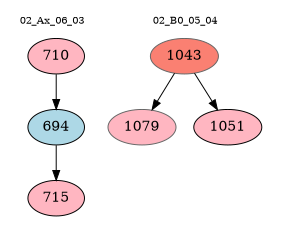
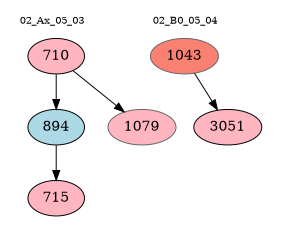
  digraph {
    node [color=black fillcolor=lightpink style=filled]
    edge [color=black]
    n1 [label=710]
-   n2 [fillcolor=lightblue label=694]
+   n2 [fillcolor=lightblue label=894]
    n3 [label=715]
-   n4 [label=1051]
+   n4 [label=3051]
    n5 [color=gray40 fillcolor=salmon label=1043]
    n6 [color=gray40 label=1079]
    subgraph cluster_1 {
      color=white
      fontsize=10
-     label="02_Ax_06_03"
+     label="02_Ax_05_03"
      n1
      n2
      n3
    }
    subgraph cluster_2 {
      color=white
      fontsize=10
      label="02_B0_05_04"
      n4
      n5
      n6
    }
    n1 -> n2
    n2 -> n3
    n5 -> n4
-   n5 -> n6
+   n1 -> n6
  }
